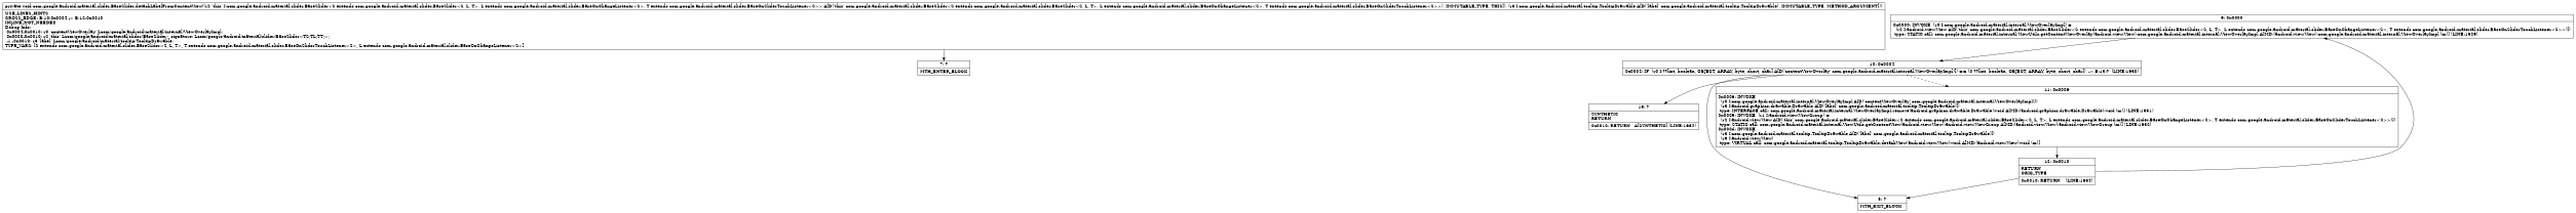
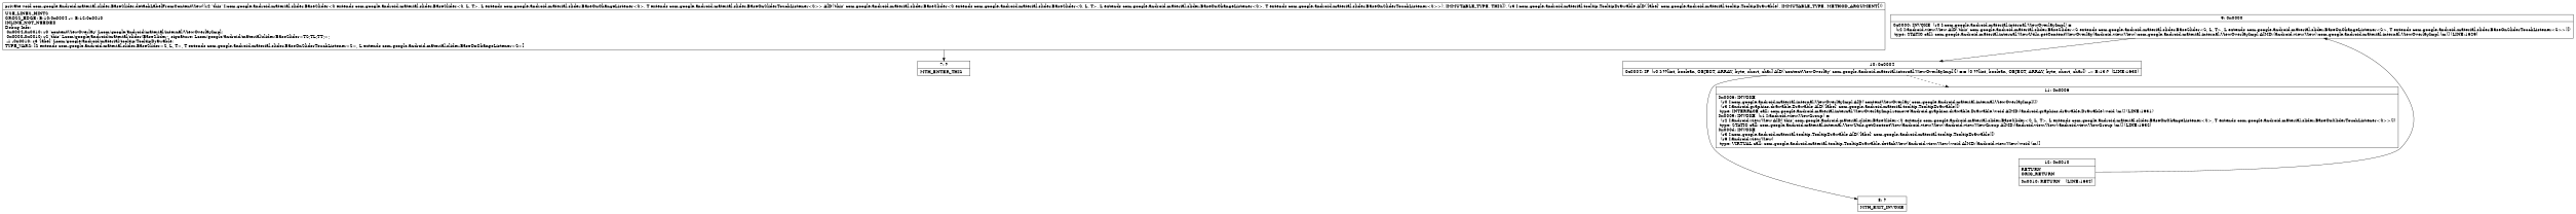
  digraph {
    node [shape=record]
-   n1 [label="{7\:\ ?|MTH_ENTER_BLOCK\l}"]
+   n1 [label="{7\:\ ?|MTH_ENTER_THIS\l}"]
    n2 [label="{9\:\ 0x0000|0x0000: INVOKE  (r0 I:com.google.android.material.internal.ViewOverlayImpl) = \l  (r2 I:android.view.View A[D('this' com.google.android.material.slider.BaseSlider\<S extends com.google.android.material.slider.BaseSlider\<S, L, T\>, L extends com.google.android.material.slider.BaseOnChangeListener\<S\>, T extends com.google.android.material.slider.BaseOnSliderTouchListener\<S\>\>)])\l type: STATIC call: com.google.android.material.internal.ViewUtils.getContentViewOverlay(android.view.View):com.google.android.material.internal.ViewOverlayImpl A[MD:(android.view.View):com.google.android.material.internal.ViewOverlayImpl (m)] (LINE:1629)\l}"]
    n3 [label="{10\:\ 0x0004|0x0004: IF  (r0 I:??[int, boolean, OBJECT, ARRAY, byte, short, char] A[D('contentViewOverlay' com.google.android.material.internal.ViewOverlayImpl)]) == (0 ??[int, boolean, OBJECT, ARRAY, byte, short, char])  \-\> B:13:?  (LINE:1630)\l}"]
    n4 [label="{11\:\ 0x0006|0x0006: INVOKE  \l  (r0 I:com.google.android.material.internal.ViewOverlayImpl A[D('contentViewOverlay' com.google.android.material.internal.ViewOverlayImpl)])\l  (r3 I:android.graphics.drawable.Drawable A[D('label' com.google.android.material.tooltip.TooltipDrawable)])\l type: INTERFACE call: com.google.android.material.internal.ViewOverlayImpl.remove(android.graphics.drawable.Drawable):void A[MD:(android.graphics.drawable.Drawable):void (m)] (LINE:1631)\l0x0009: INVOKE  (r1 I:android.view.ViewGroup) = \l  (r2 I:android.view.View A[D('this' com.google.android.material.slider.BaseSlider\<S extends com.google.android.material.slider.BaseSlider\<S, L, T\>, L extends com.google.android.material.slider.BaseOnChangeListener\<S\>, T extends com.google.android.material.slider.BaseOnSliderTouchListener\<S\>\>)])\l type: STATIC call: com.google.android.material.internal.ViewUtils.getContentView(android.view.View):android.view.ViewGroup A[MD:(android.view.View):android.view.ViewGroup (m)] (LINE:1632)\l0x000d: INVOKE  \l  (r3 I:com.google.android.material.tooltip.TooltipDrawable A[D('label' com.google.android.material.tooltip.TooltipDrawable)])\l  (r6 I:android.view.View)\l type: VIRTUAL call: com.google.android.material.tooltip.TooltipDrawable.detachView(android.view.View):void A[MD:(android.view.View):void (m)]\l}"]
-   n5 [label="{13\:\ ?|SYNTHETIC\lRETURN\l|0x0010: RETURN   A[SYNTHETIC] (LINE:1634)\l}"]
-   n6 [label="{8\:\ ?|MTH_EXIT_BLOCK\l}"]
-   n7 [label="{12\:\ 0x0010|RETURN\lORIG_TYPE\l|0x0010: RETURN    (LINE:1634)\l}"]
+   n6 [label="{8\:\ ?|MTH_EXIT_INVOKE\l}"]
+   n7 [label="{12\:\ 0x0010|RETURN\lORIG_RETURN\l|0x0010: RETURN    (LINE:1634)\l}"]
    n8 [label="{private void com.google.android.material.slider.BaseSlider.detachLabelFromContentView((r2 'this' I:com.google.android.material.slider.BaseSlider\<S extends com.google.android.material.slider.BaseSlider\<S, L, T\>, L extends com.google.android.material.slider.BaseOnChangeListener\<S\>, T extends com.google.android.material.slider.BaseOnSliderTouchListener\<S\>\> A[D('this' com.google.android.material.slider.BaseSlider\<S extends com.google.android.material.slider.BaseSlider\<S, L, T\>, L extends com.google.android.material.slider.BaseOnChangeListener\<S\>, T extends com.google.android.material.slider.BaseOnSliderTouchListener\<S\>\>), IMMUTABLE_TYPE, THIS]), (r3 I:com.google.android.material.tooltip.TooltipDrawable A[D('label' com.google.android.material.tooltip.TooltipDrawable), IMMUTABLE_TYPE, METHOD_ARGUMENT]))  | USE_LINES_HINTS\lCROSS_EDGE: B:10:0x0004 \-\> B:12:0x0010\lINLINE_NOT_NEEDED\lDebug Info:\l  0x0004\-0x0010: r0 'contentViewOverlay' Lcom\/google\/android\/material\/internal\/ViewOverlayImpl;\l  0x0000\-0x0010: r2 'this' Lcom\/google\/android\/material\/slider\/BaseSlider;, signature: Lcom\/google\/android\/material\/slider\/BaseSlider\<TS;TL;TT;\>;\l  \-1 \-0x0010: r3 'label' Lcom\/google\/android\/material\/tooltip\/TooltipDrawable;\lTYPE_VARS: [S extends com.google.android.material.slider.BaseSlider\<S, L, T\>, T extends com.google.android.material.slider.BaseOnSliderTouchListener\<S\>, L extends com.google.android.material.slider.BaseOnChangeListener\<S\>]\l}"]
    n2 -> n3
    n3 -> n4 [style=dashed]
-   n3 -> n5
    n3 -> n6
-   n4 -> n7
    n7 -> n2
-   n7 -> n6
    n8 -> n1
  }
